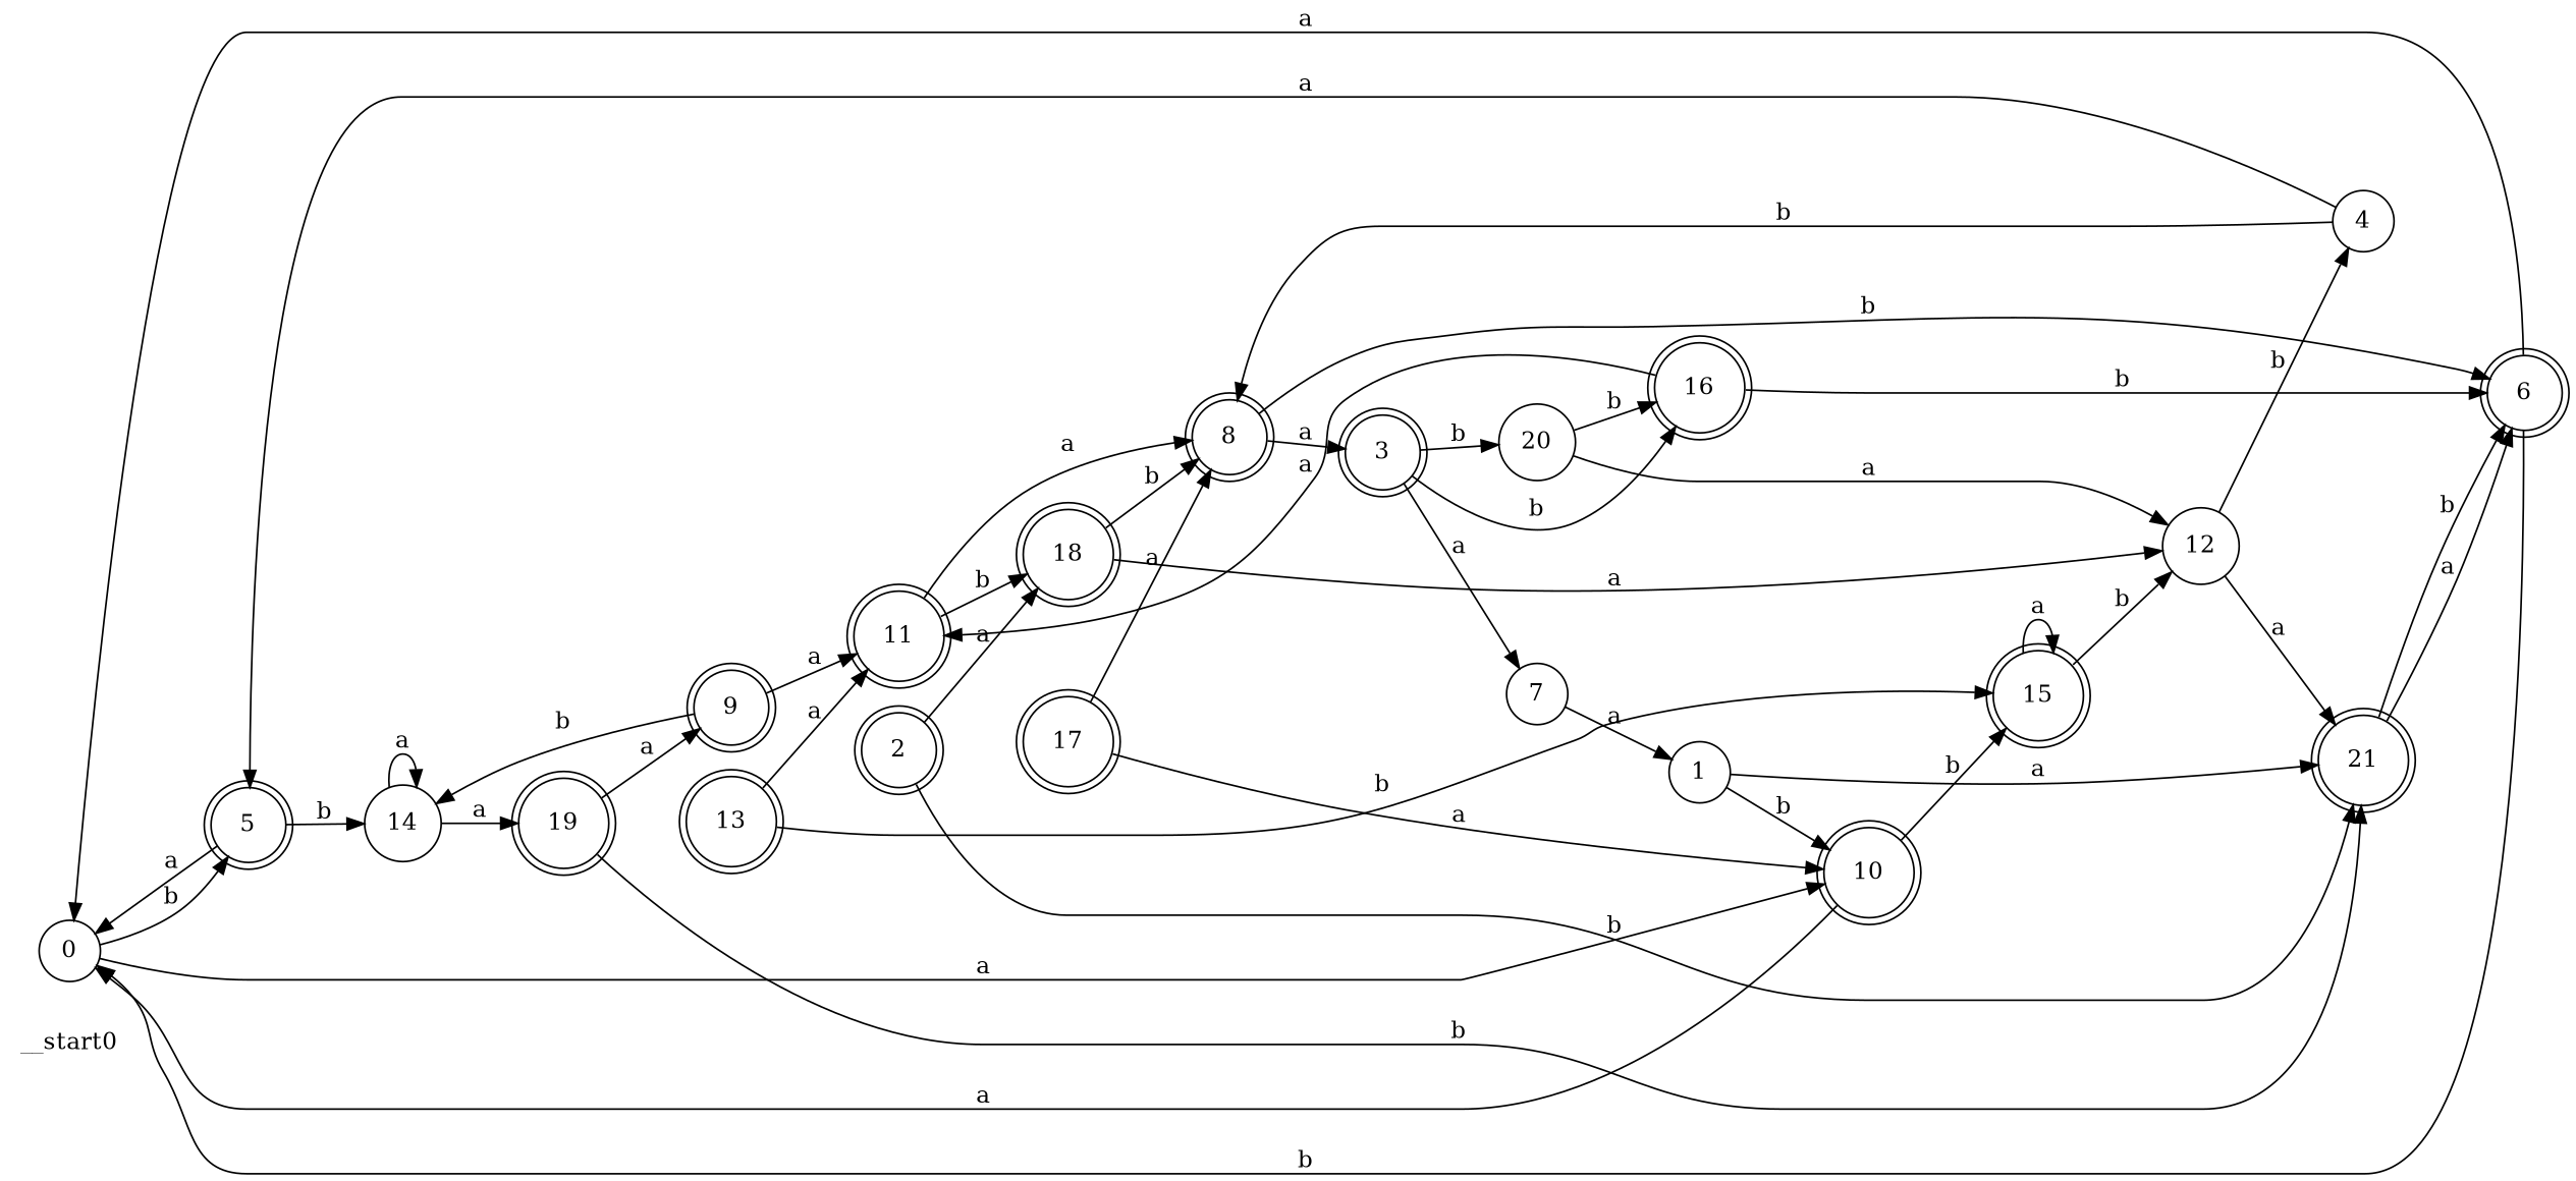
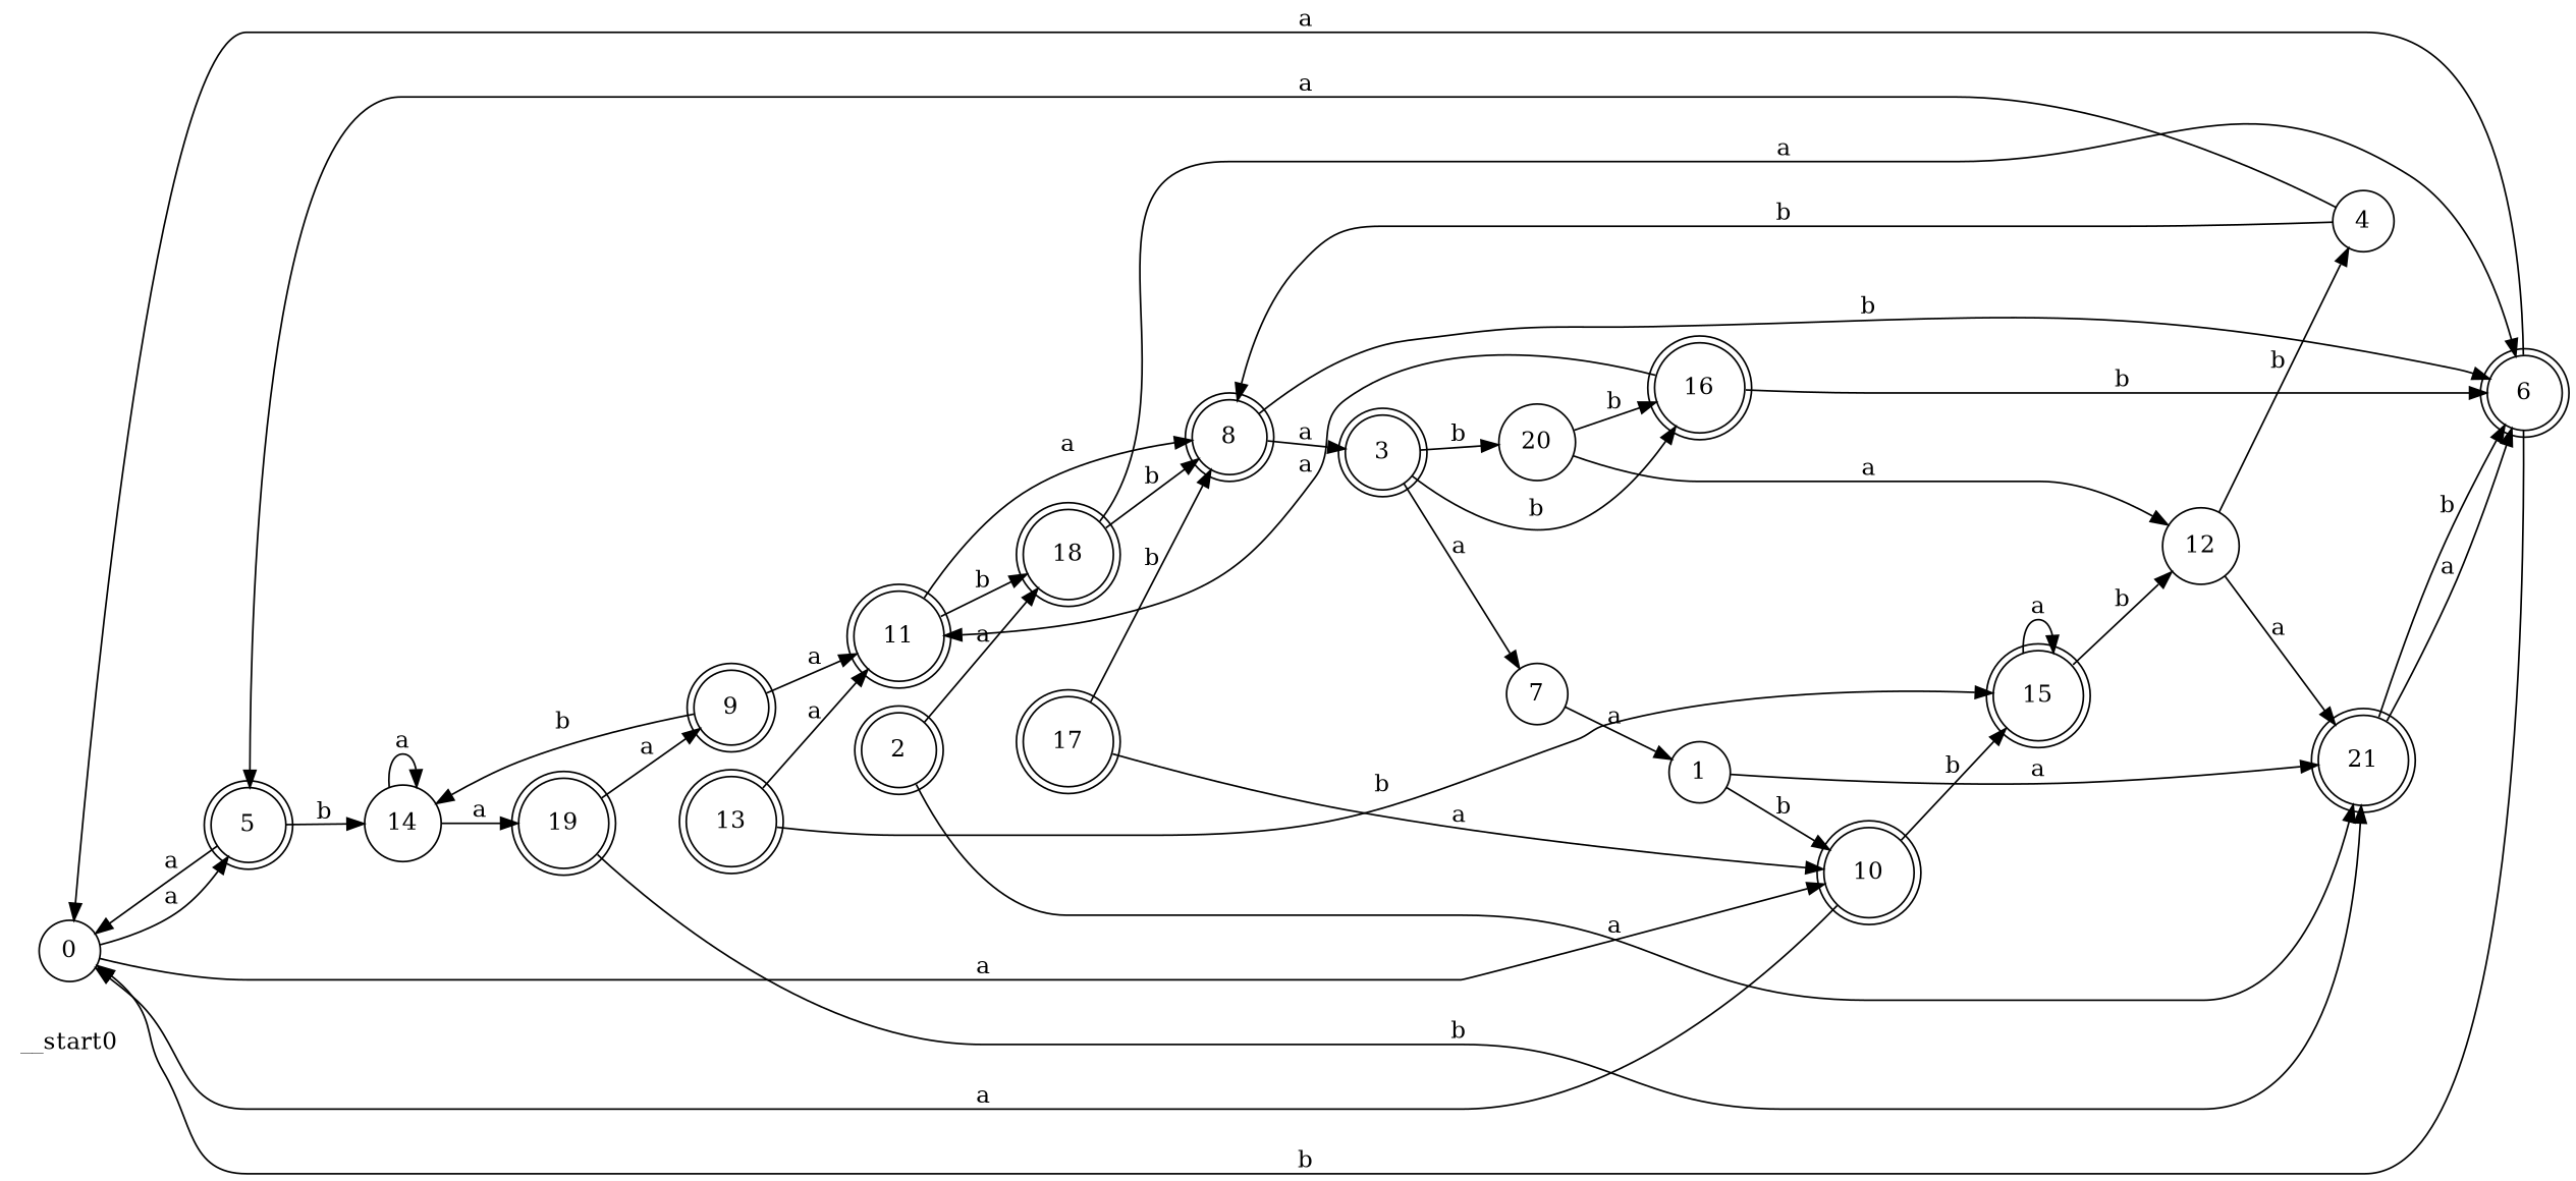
  digraph {
    rankdir=LR
    node [shape=doublecircle color=black fillcolor=white style="rounded,filled"]
    __start0 [shape=none color="" fillcolor="" style=""]
    n2 [label=0 shape=circle style=filled]
    n3 [label=5]
    n4 [label=10]
    n5 [label=14 shape=circle style=filled]
    n6 [label=15]
    n7 [label=1 shape=circle style=filled]
    n8 [label=21]
    n9 [label=6]
    n10 [label=2]
    n11 [label=18]
    n12 [label=8]
    n13 [label=3]
    n14 [label=7 shape=circle style=filled]
    n15 [label=20 shape=circle style=filled]
    n16 [label=16]
    n17 [label=12 shape=circle style=filled]
    n18 [label=4 shape=circle style=filled]
    n19 [label=19]
    n20 [label=11]
    n21 [label=9]
    n22 [label=13]
    n23 [label=17]
-   n2 -> n3 [label=b]
+   n2 -> n3 [label=a]
    n2 -> n4 [label=a]
    n3 -> n2 [label=a]
    n3 -> n5 [label=b]
    n4 -> n2 [label=a]
    n4 -> n6 [label=b]
    n5 -> n5 [label=a]
    n5 -> n19 [label=a]
    n6 -> n6 [label=a]
    n6 -> n17 [label=b]
    n7 -> n4 [label=b]
    n7 -> n8 [label=a]
    n8 -> n9 [label=a]
    n8 -> n9 [label=b]
    n9 -> n2 [label=a]
    n9 -> n2 [label=b]
-   n10 -> n8 [label=b]
+   n10 -> n8 [label=a]
    n10 -> n11 [label=a]
-   n11 -> n17 [label=a]
+   n11 -> n9 [label=a]
    n11 -> n12 [label=b]
    n12 -> n9 [label=b]
    n12 -> n13 [label=a]
    n13 -> n14 [label=a]
    n13 -> n15 [label=b]
    n13 -> n16 [label=b]
    n14 -> n7 [label=a]
    n15 -> n16 [label=b]
    n15 -> n17 [label=a]
    n16 -> n9 [label=b]
    n16 -> n20 [label=a]
    n17 -> n8 [label=a]
    n17 -> n18 [label=b]
    n18 -> n3 [label=a]
    n18 -> n12 [label=b]
    n19 -> n8 [label=b]
    n19 -> n21 [label=a]
    n20 -> n11 [label=b]
    n20 -> n12 [label=a]
    n21 -> n5 [label=b]
    n21 -> n20 [label=a]
    n22 -> n6 [label=b]
    n22 -> n20 [label=a]
    n23 -> n4 [label=a]
-   n23 -> n12 [label=a]
+   n23 -> n12 [label=b]
  }
